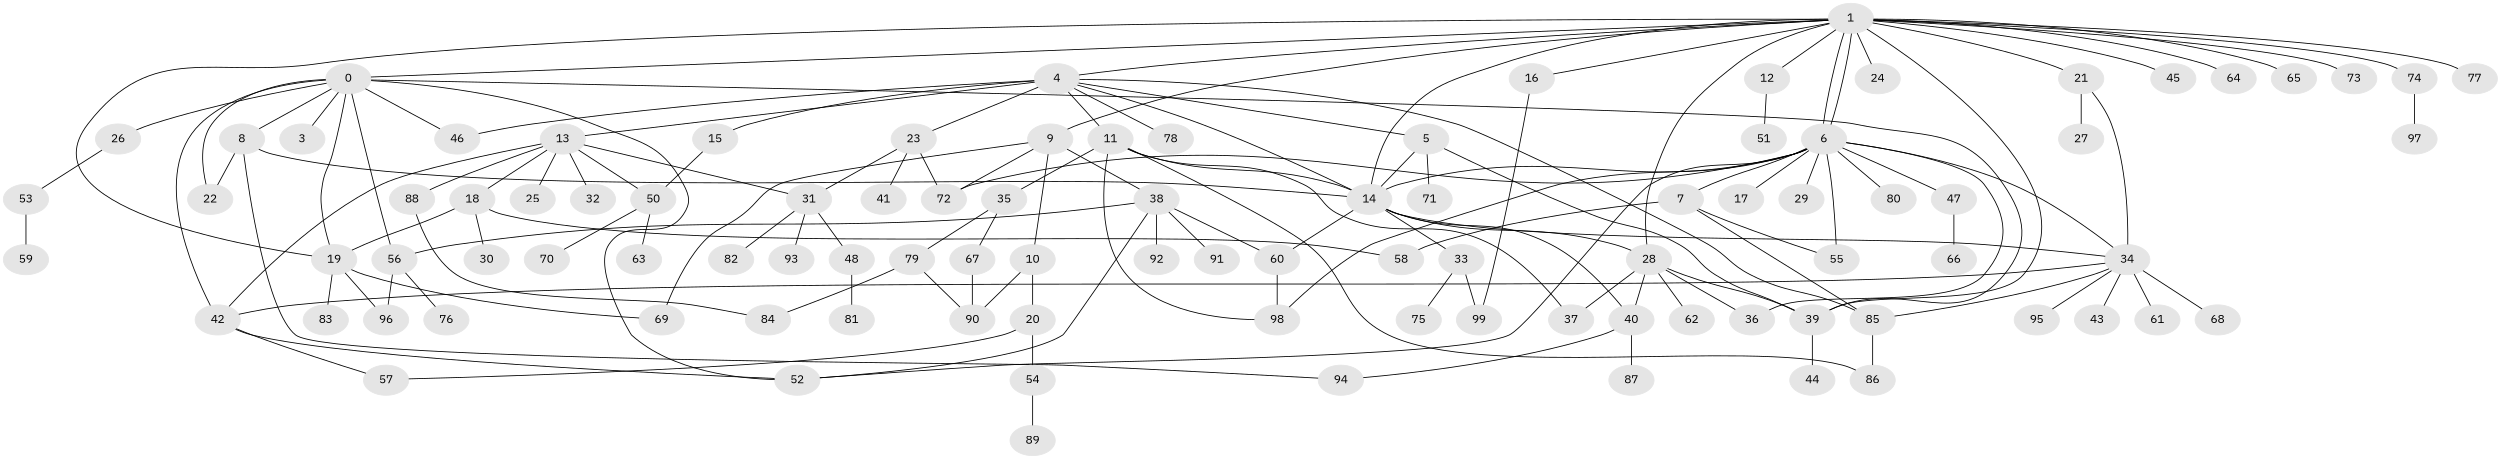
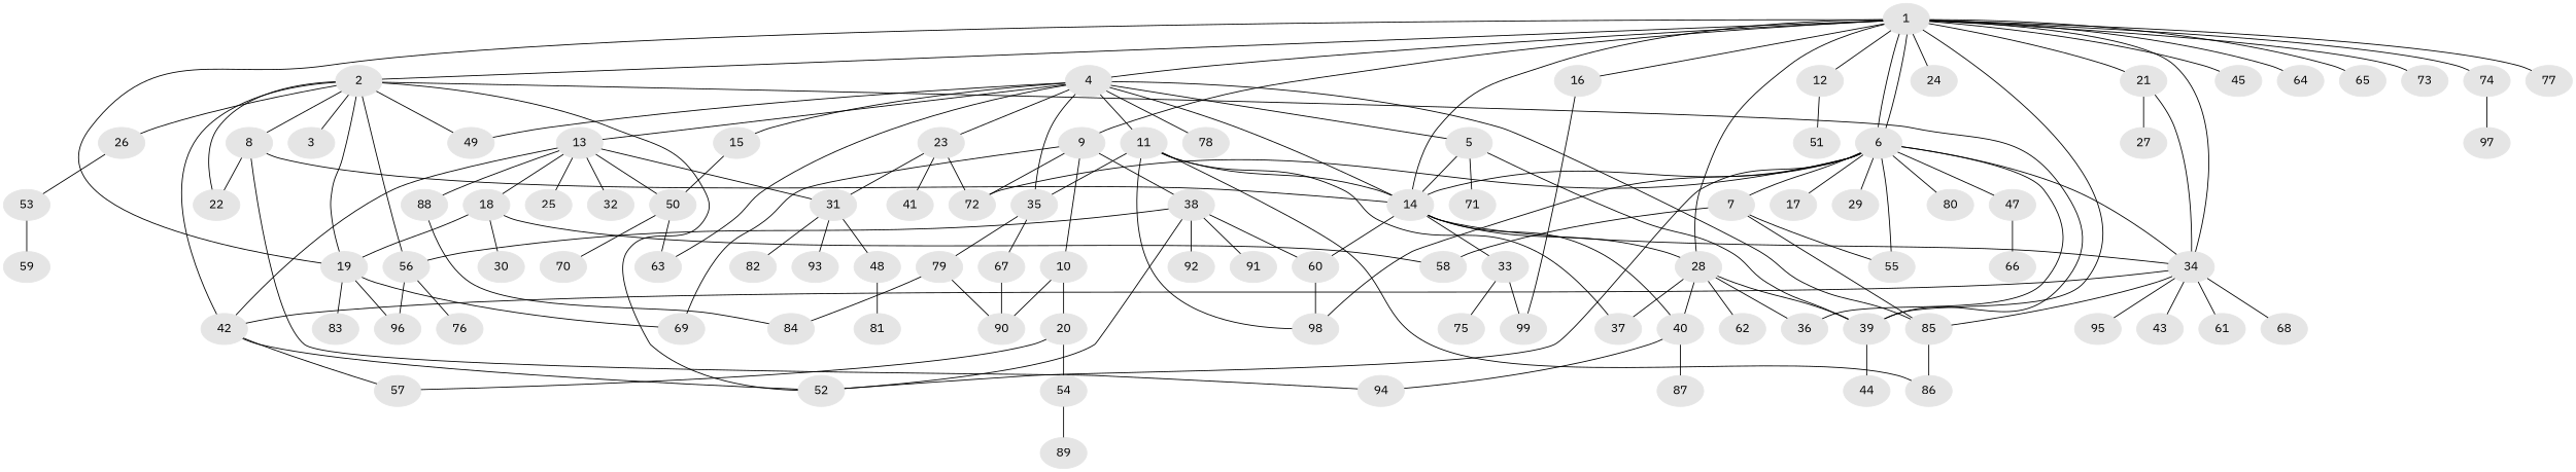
  graph {
    fontname="IBM Plex Sans"
    node [color=gray90 fontname="IBM Plex Sans" style=filled]
    edge [fontname="IBM Plex Sans"]
    1
-   2 [label=0]
+   2
    4
    6
    9
    12
    14
    16
    19
    21
    24
    28
    34
    39
    45
    64
    65
    73
    74
    77
    3
    8
    22
    26
    42
-   46
+   46 [label=49]
    52
    56
    5
    11
    13
    15
    23
    35
    63
    78
    85
    7
    17
    29
    36
    47
    55
    72
    80
    98
    10
    38
    69
    51
    33
    40
    60
    n54 [label=99]
    83
    96
    27
    37
    62
    43
    61
    68
    95
    44
    97
    94
    53
    57
    76
    71
    86
    18
    25
    31
    32
    50
    88
    41
    67
    79
    58
    66
    20
    90
    91
    92
    54
    30
    48
    82
    93
    70
    84
    75
    87
    89
    59
    81
    1 -- 2
    1 -- 4
    1 -- 6
    1 -- 6
    1 -- 9
    1 -- 12
    1 -- 14
    1 -- 16
    1 -- 19
    1 -- 21
    1 -- 24
    1 -- 28
+   1 -- 34
    1 -- 39
    1 -- 45
    1 -- 64
    1 -- 65
    1 -- 73
    1 -- 74
    1 -- 77
    2 -- 19
    2 -- 39
    2 -- 3
    2 -- 8
    2 -- 22
    2 -- 26
    2 -- 42
    2 -- 46
    2 -- 52
    2 -- 56
    4 -- 14
    4 -- 46
    4 -- 5
    4 -- 11
    4 -- 13
    4 -- 15
    4 -- 23
+   4 -- 35
+   4 -- 63
    4 -- 78
    4 -- 85
    6 -- 14
    6 -- 34
    6 -- 52
    6 -- 7
    6 -- 17
    6 -- 29
    6 -- 36
    6 -- 47
    6 -- 55
    6 -- 72
    6 -- 80
    6 -- 98
    9 -- 72
    9 -- 10
    9 -- 38
    9 -- 69
    12 -- 51
    14 -- 28
    14 -- 34
    14 -- 33
    14 -- 40
    14 -- 60
    16 -- n54
    19 -- 69
    19 -- 83
    19 -- 96
    21 -- 34
    21 -- 27
    28 -- 39
    28 -- 36
    28 -- 40
    28 -- 37
    28 -- 62
    34 -- 42
    34 -- 85
    34 -- 43
    34 -- 61
    34 -- 68
    34 -- 95
    39 -- 44
    74 -- 97
    8 -- 14
    8 -- 22
    8 -- 94
    26 -- 53
    42 -- 52
    42 -- 57
    56 -- 96
    56 -- 76
    5 -- 14
    5 -- 39
    5 -- 71
    11 -- 14
    11 -- 35
    11 -- 98
    11 -- 37
    11 -- 86
    13 -- 42
    13 -- 18
    13 -- 25
    13 -- 31
    13 -- 32
    13 -- 50
    13 -- 88
    15 -- 50
    23 -- 72
    23 -- 31
    23 -- 41
    35 -- 67
    35 -- 79
    85 -- 86
    7 -- 85
    7 -- 55
    7 -- 58
    47 -- 66
    10 -- 20
    10 -- 90
    38 -- 52
    38 -- 56
    38 -- 60
    38 -- 91
    38 -- 92
    33 -- n54
    33 -- 75
    40 -- 94
    40 -- 87
    60 -- 98
    53 -- 59
    18 -- 19
    18 -- 58
    18 -- 30
    31 -- 48
    31 -- 82
    31 -- 93
    50 -- 63
    50 -- 70
    88 -- 84
    67 -- 90
    79 -- 90
    79 -- 84
    20 -- 57
    20 -- 54
    54 -- 89
    48 -- 81
  }
